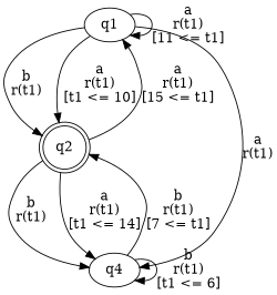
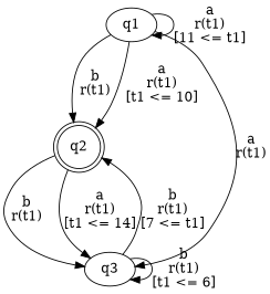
  digraph {
    n1 [label=q1]
    n2 [label=q2 shape=doublecircle]
-   n3 [label=q4]
+   n3 [label=q3]
    n1 -> n1 [label="a\nr(t1)\n[11 <= t1]"]
    n1 -> n2 [label="b\nr(t1)\n"]
    n1 -> n2 [label="a\nr(t1)\n[t1 <= 10]"]
    n1 -> n3 [label="a\nr(t1)\n"]
-   n2 -> n1 [label="a\nr(t1)\n[15 <= t1]"]
    n2 -> n3 [label="b\nr(t1)\n"]
    n2 -> n3 [label="a\nr(t1)\n[t1 <= 14]"]
    n3 -> n2 [label="b\nr(t1)\n[7 <= t1]"]
    n3 -> n3 [label="b\nr(t1)\n[t1 <= 6]"]
  }
